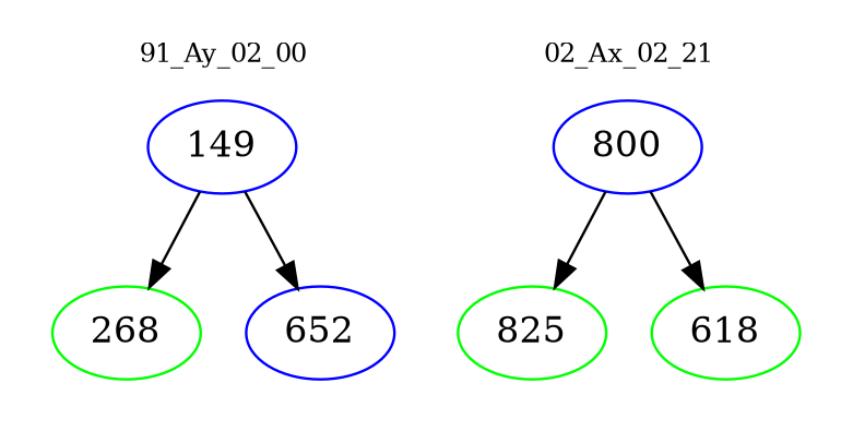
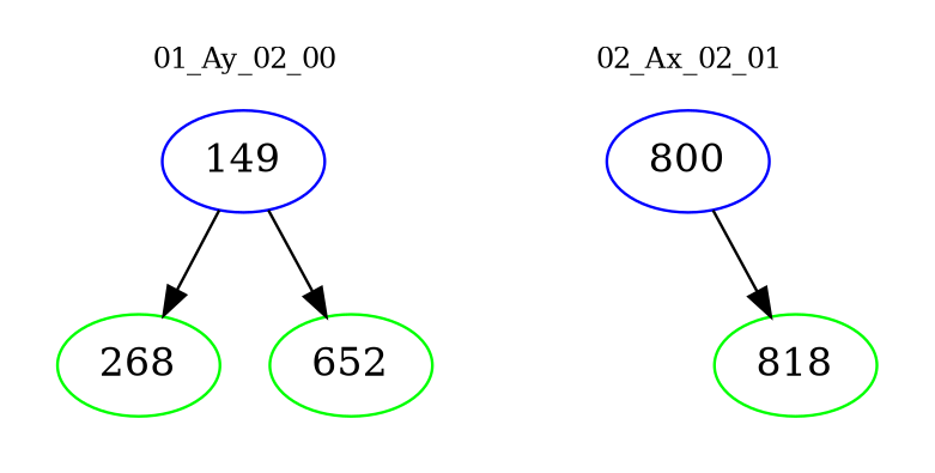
  digraph {
    node [color=green]
    edge [color=black]
    n1 [color=blue label=149]
    n2 [label=268]
-   n3 [color=blue label=652]
+   n3 [label=652]
    n4 [color=blue label=800]
-   n5 [label=825]
-   n6 [label=618]
+   n6 [label=818]
    subgraph cluster_1 {
      color=white
      fontsize=10
-     label="91_Ay_02_00"
+     label="01_Ay_02_00"
      n1
      n2
      n3
    }
    subgraph cluster_2 {
      color=white
      fontsize=10
-     label="02_Ax_02_21"
+     label="02_Ax_02_01"
      n4
-     n5
      n6
    }
    n1 -> n2
    n1 -> n3
-   n4 -> n5
    n4 -> n6
  }
